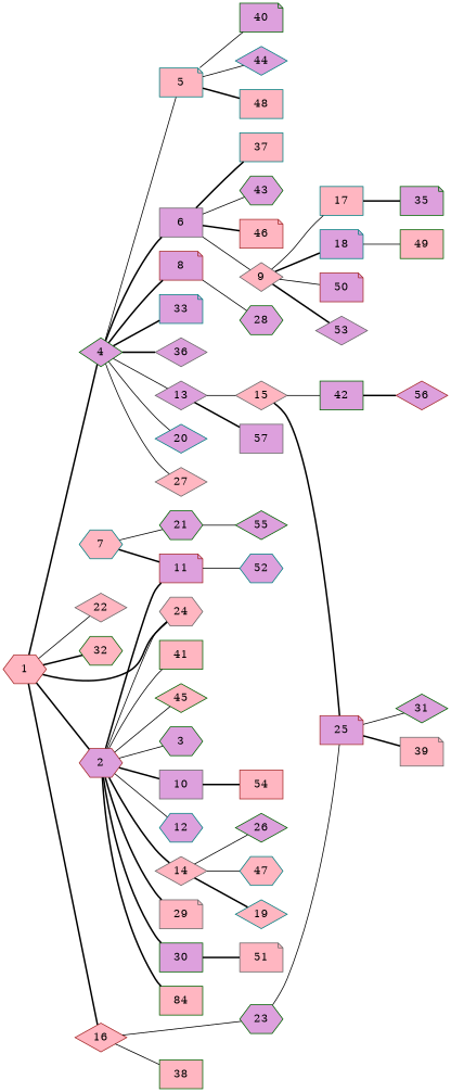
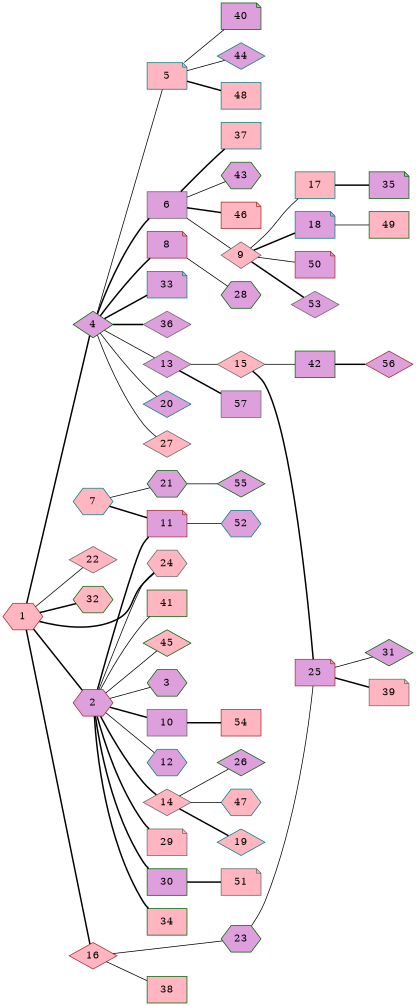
  graph {
    rankdir=LR
    node [color=darkgreen fillcolor=plum shape=diamond style=filled]
    edge [style=bold]
    1 [color=brown fillcolor=lightpink shape=hexagon]
    2 [color=brown shape=hexagon]
    4
    16 [color=brown fillcolor=lightpink]
    22 [color=gray40 fillcolor=lightpink]
    24 [color=gray40 fillcolor=lightpink shape=hexagon]
    32 [fillcolor=lightpink shape=hexagon]
    3 [shape=hexagon]
    10 [color=gray40 shape=box]
    12 [color=teal shape=hexagon]
    14 [color=gray40 fillcolor=lightpink]
    29 [color=gray40 fillcolor=lightpink shape=note]
    30 [shape=box]
-   34 [fillcolor=lightpink shape=box label=84]
+   34 [fillcolor=lightpink shape=box]
    41 [fillcolor=lightpink shape=box]
    45 [fillcolor=lightpink]
    11 [color=brown shape=note]
    5 [color=teal fillcolor=lightpink shape=note]
    6 [color=gray40 shape=box]
    8 [color=brown shape=note]
    13 [color=gray40]
    20 [color=teal]
    27 [color=gray40 fillcolor=lightpink]
    33 [color=teal shape=note]
    36 [color=gray40]
    23 [shape=hexagon]
    38 [fillcolor=lightpink shape=box]
    7 [color=teal fillcolor=lightpink shape=hexagon]
    21 [shape=hexagon]
    54 [color=brown fillcolor=lightpink shape=box]
    19 [color=teal fillcolor=lightpink]
    26
    47 [color=teal fillcolor=lightpink shape=hexagon]
    51 [color=gray40 fillcolor=lightpink shape=note]
    40 [shape=note]
    44 [color=teal]
    48 [color=teal fillcolor=lightpink shape=box]
    9 [color=gray40 fillcolor=lightpink]
    37 [color=teal fillcolor=lightpink shape=box]
    43 [shape=hexagon]
    46 [color=brown fillcolor=lightpink shape=note]
    28 [shape=hexagon]
    15 [color=gray40 fillcolor=lightpink]
    57 [color=gray40 shape=box]
    17 [color=teal fillcolor=lightpink shape=box]
    18 [color=teal shape=note]
    50 [color=brown shape=note]
    53 [color=gray40]
    52 [color=teal shape=hexagon]
    55
    35 [shape=note]
    49 [fillcolor=lightpink shape=box]
    25 [color=brown shape=note]
    42 [shape=box]
    31
    39 [color=gray40 fillcolor=lightpink shape=note]
    56 [color=brown]
    1 -- 2
    1 -- 4
    1 -- 16
    1 -- 22 [style=solid]
    1 -- 24
    1 -- 32
    2 -- 24 [style=solid]
    2 -- 3 [style=solid]
    2 -- 10
    2 -- 12 [style=solid]
    2 -- 14
    2 -- 29
    2 -- 30
    2 -- 34
    2 -- 41 [style=solid]
    2 -- 45 [style=solid]
    2 -- 11
    4 -- 5 [style=solid]
    4 -- 6
    4 -- 8
    4 -- 13 [style=solid]
    4 -- 20 [style=solid]
    4 -- 27 [style=solid]
    4 -- 33
    4 -- 36
    16 -- 23 [style=solid]
    16 -- 38 [style=solid]
    10 -- 54
    14 -- 19
    14 -- 26 [style=solid]
    14 -- 47 [style=solid]
    30 -- 51
    11 -- 52 [style=solid]
    5 -- 40 [style=solid]
    5 -- 44 [style=solid]
    5 -- 48
    6 -- 9 [style=solid]
    6 -- 37
    6 -- 43 [style=solid]
    6 -- 46
    8 -- 28 [style=solid]
    13 -- 15 [style=solid]
    13 -- 57
    23 -- 25 [style=solid]
    7 -- 11
    7 -- 21 [style=solid]
    21 -- 55 [style=solid]
    9 -- 17 [style=solid]
    9 -- 18
    9 -- 50 [style=solid]
    9 -- 53
    15 -- 25
    15 -- 42 [style=solid]
    17 -- 35
    18 -- 49 [style=solid]
    25 -- 31 [style=solid]
    25 -- 39
    42 -- 56
  }
